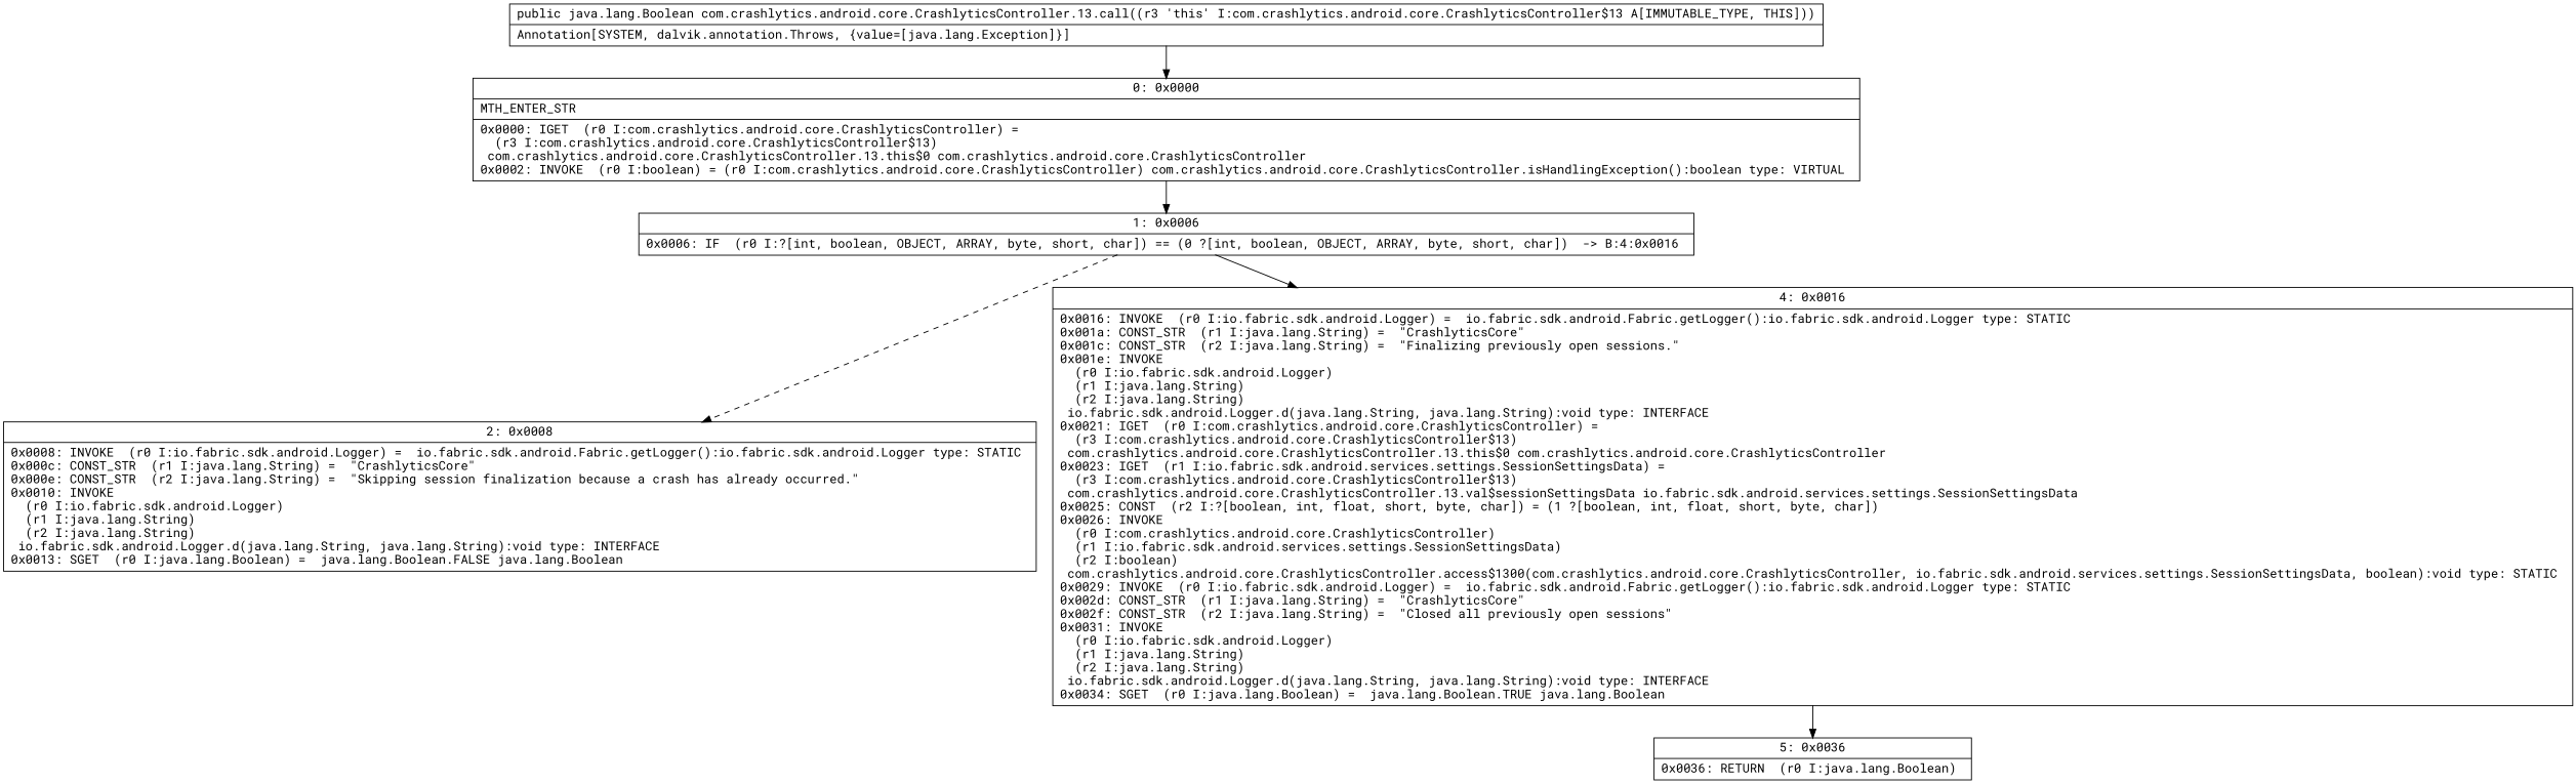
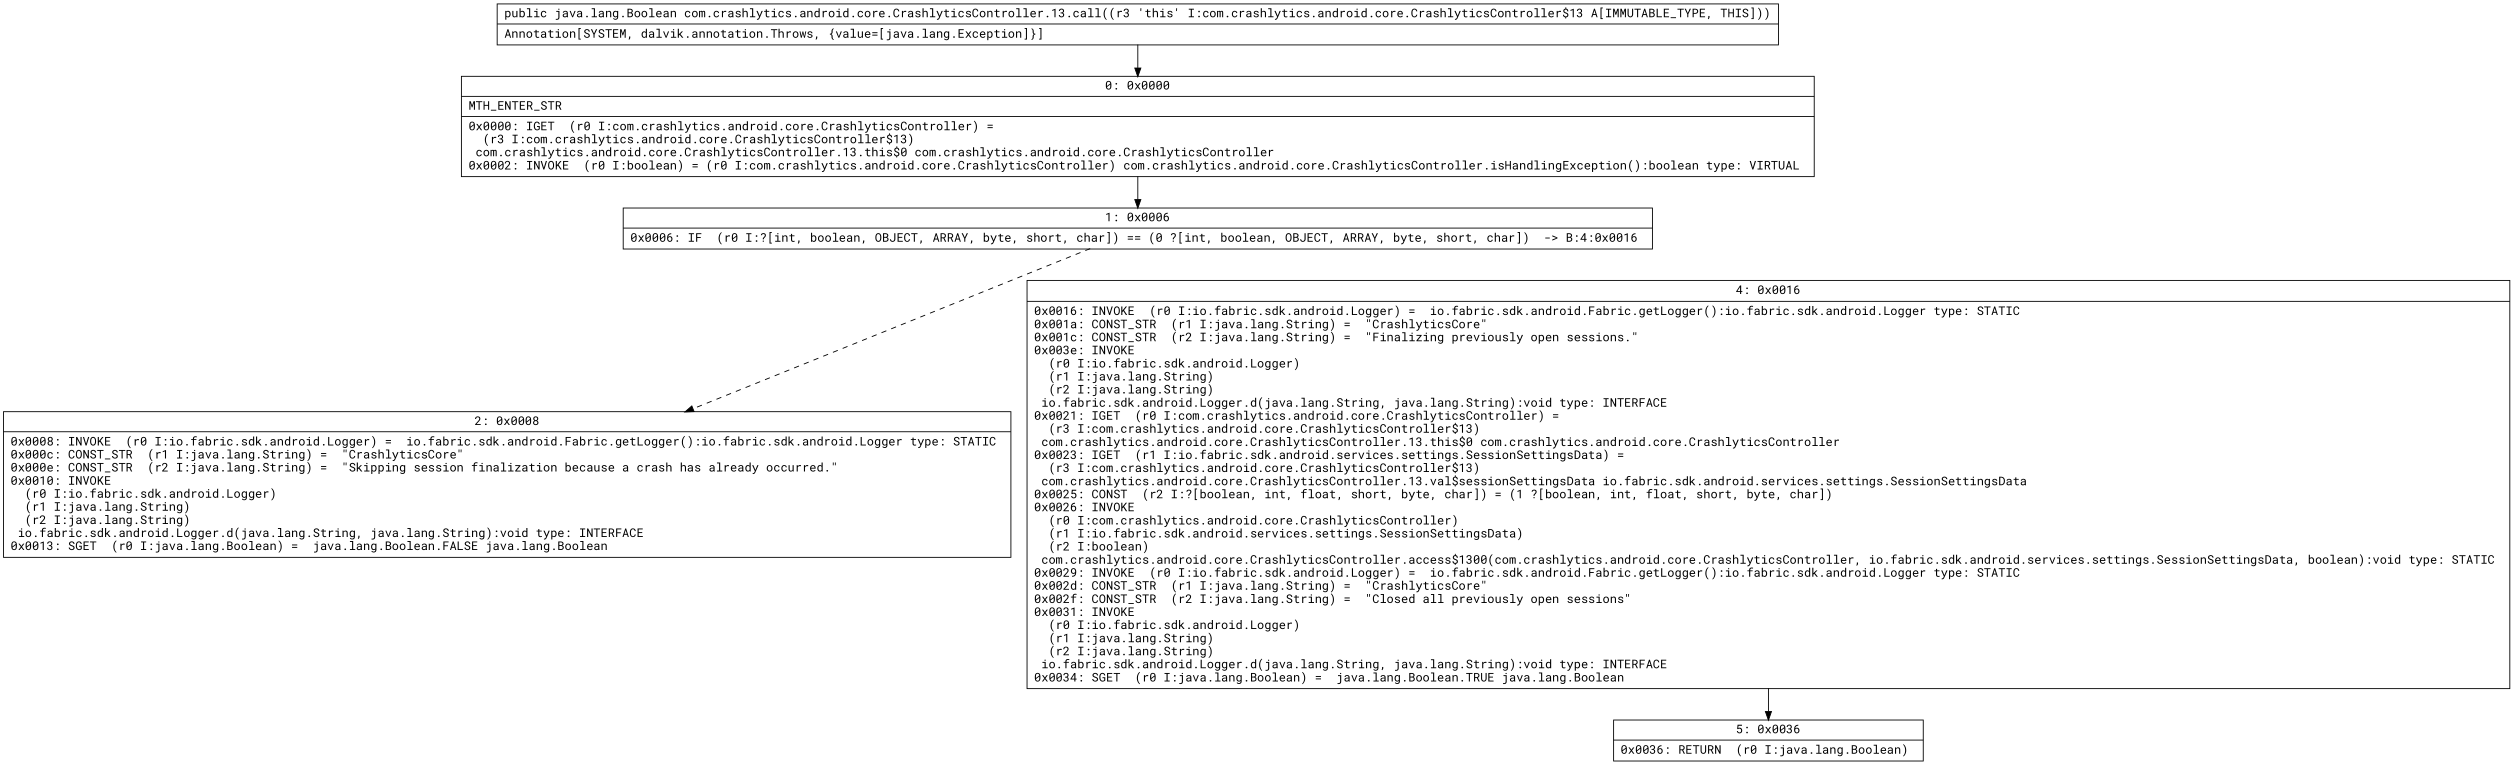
  digraph {
    fontname="Roboto Mono"
    node [fontname="Roboto Mono" shape=record]
    edge [fontname="Roboto Mono"]
    n1 [label="{0\:\ 0x0000|MTH_ENTER_STR\l|0x0000: IGET  (r0 I:com.crashlytics.android.core.CrashlyticsController) = \l  (r3 I:com.crashlytics.android.core.CrashlyticsController$13)\l com.crashlytics.android.core.CrashlyticsController.13.this$0 com.crashlytics.android.core.CrashlyticsController \l0x0002: INVOKE  (r0 I:boolean) = (r0 I:com.crashlytics.android.core.CrashlyticsController) com.crashlytics.android.core.CrashlyticsController.isHandlingException():boolean type: VIRTUAL \l}"]
    n2 [label="{1\:\ 0x0006|0x0006: IF  (r0 I:?[int, boolean, OBJECT, ARRAY, byte, short, char]) == (0 ?[int, boolean, OBJECT, ARRAY, byte, short, char])  \-\> B:4:0x0016 \l}"]
    n3 [label="{2\:\ 0x0008|0x0008: INVOKE  (r0 I:io.fabric.sdk.android.Logger) =  io.fabric.sdk.android.Fabric.getLogger():io.fabric.sdk.android.Logger type: STATIC \l0x000c: CONST_STR  (r1 I:java.lang.String) =  \"CrashlyticsCore\" \l0x000e: CONST_STR  (r2 I:java.lang.String) =  \"Skipping session finalization because a crash has already occurred.\" \l0x0010: INVOKE  \l  (r0 I:io.fabric.sdk.android.Logger)\l  (r1 I:java.lang.String)\l  (r2 I:java.lang.String)\l io.fabric.sdk.android.Logger.d(java.lang.String, java.lang.String):void type: INTERFACE \l0x0013: SGET  (r0 I:java.lang.Boolean) =  java.lang.Boolean.FALSE java.lang.Boolean \l}"]
-   n4 [label="{4\:\ 0x0016|0x0016: INVOKE  (r0 I:io.fabric.sdk.android.Logger) =  io.fabric.sdk.android.Fabric.getLogger():io.fabric.sdk.android.Logger type: STATIC \l0x001a: CONST_STR  (r1 I:java.lang.String) =  \"CrashlyticsCore\" \l0x001c: CONST_STR  (r2 I:java.lang.String) =  \"Finalizing previously open sessions.\" \l0x001e: INVOKE  \l  (r0 I:io.fabric.sdk.android.Logger)\l  (r1 I:java.lang.String)\l  (r2 I:java.lang.String)\l io.fabric.sdk.android.Logger.d(java.lang.String, java.lang.String):void type: INTERFACE \l0x0021: IGET  (r0 I:com.crashlytics.android.core.CrashlyticsController) = \l  (r3 I:com.crashlytics.android.core.CrashlyticsController$13)\l com.crashlytics.android.core.CrashlyticsController.13.this$0 com.crashlytics.android.core.CrashlyticsController \l0x0023: IGET  (r1 I:io.fabric.sdk.android.services.settings.SessionSettingsData) = \l  (r3 I:com.crashlytics.android.core.CrashlyticsController$13)\l com.crashlytics.android.core.CrashlyticsController.13.val$sessionSettingsData io.fabric.sdk.android.services.settings.SessionSettingsData \l0x0025: CONST  (r2 I:?[boolean, int, float, short, byte, char]) = (1 ?[boolean, int, float, short, byte, char]) \l0x0026: INVOKE  \l  (r0 I:com.crashlytics.android.core.CrashlyticsController)\l  (r1 I:io.fabric.sdk.android.services.settings.SessionSettingsData)\l  (r2 I:boolean)\l com.crashlytics.android.core.CrashlyticsController.access$1300(com.crashlytics.android.core.CrashlyticsController, io.fabric.sdk.android.services.settings.SessionSettingsData, boolean):void type: STATIC \l0x0029: INVOKE  (r0 I:io.fabric.sdk.android.Logger) =  io.fabric.sdk.android.Fabric.getLogger():io.fabric.sdk.android.Logger type: STATIC \l0x002d: CONST_STR  (r1 I:java.lang.String) =  \"CrashlyticsCore\" \l0x002f: CONST_STR  (r2 I:java.lang.String) =  \"Closed all previously open sessions\" \l0x0031: INVOKE  \l  (r0 I:io.fabric.sdk.android.Logger)\l  (r1 I:java.lang.String)\l  (r2 I:java.lang.String)\l io.fabric.sdk.android.Logger.d(java.lang.String, java.lang.String):void type: INTERFACE \l0x0034: SGET  (r0 I:java.lang.Boolean) =  java.lang.Boolean.TRUE java.lang.Boolean \l}"]
+   n4 [label="{4\:\ 0x0016|0x0016: INVOKE  (r0 I:io.fabric.sdk.android.Logger) =  io.fabric.sdk.android.Fabric.getLogger():io.fabric.sdk.android.Logger type: STATIC \l0x001a: CONST_STR  (r1 I:java.lang.String) =  \"CrashlyticsCore\" \l0x001c: CONST_STR  (r2 I:java.lang.String) =  \"Finalizing previously open sessions.\" \l0x003e: INVOKE  \l  (r0 I:io.fabric.sdk.android.Logger)\l  (r1 I:java.lang.String)\l  (r2 I:java.lang.String)\l io.fabric.sdk.android.Logger.d(java.lang.String, java.lang.String):void type: INTERFACE \l0x0021: IGET  (r0 I:com.crashlytics.android.core.CrashlyticsController) = \l  (r3 I:com.crashlytics.android.core.CrashlyticsController$13)\l com.crashlytics.android.core.CrashlyticsController.13.this$0 com.crashlytics.android.core.CrashlyticsController \l0x0023: IGET  (r1 I:io.fabric.sdk.android.services.settings.SessionSettingsData) = \l  (r3 I:com.crashlytics.android.core.CrashlyticsController$13)\l com.crashlytics.android.core.CrashlyticsController.13.val$sessionSettingsData io.fabric.sdk.android.services.settings.SessionSettingsData \l0x0025: CONST  (r2 I:?[boolean, int, float, short, byte, char]) = (1 ?[boolean, int, float, short, byte, char]) \l0x0026: INVOKE  \l  (r0 I:com.crashlytics.android.core.CrashlyticsController)\l  (r1 I:io.fabric.sdk.android.services.settings.SessionSettingsData)\l  (r2 I:boolean)\l com.crashlytics.android.core.CrashlyticsController.access$1300(com.crashlytics.android.core.CrashlyticsController, io.fabric.sdk.android.services.settings.SessionSettingsData, boolean):void type: STATIC \l0x0029: INVOKE  (r0 I:io.fabric.sdk.android.Logger) =  io.fabric.sdk.android.Fabric.getLogger():io.fabric.sdk.android.Logger type: STATIC \l0x002d: CONST_STR  (r1 I:java.lang.String) =  \"CrashlyticsCore\" \l0x002f: CONST_STR  (r2 I:java.lang.String) =  \"Closed all previously open sessions\" \l0x0031: INVOKE  \l  (r0 I:io.fabric.sdk.android.Logger)\l  (r1 I:java.lang.String)\l  (r2 I:java.lang.String)\l io.fabric.sdk.android.Logger.d(java.lang.String, java.lang.String):void type: INTERFACE \l0x0034: SGET  (r0 I:java.lang.Boolean) =  java.lang.Boolean.TRUE java.lang.Boolean \l}"]
    n5 [label="{5\:\ 0x0036|0x0036: RETURN  (r0 I:java.lang.Boolean) \l}"]
    n6 [label="{public java.lang.Boolean com.crashlytics.android.core.CrashlyticsController.13.call((r3 'this' I:com.crashlytics.android.core.CrashlyticsController$13 A[IMMUTABLE_TYPE, THIS]))  | Annotation[SYSTEM, dalvik.annotation.Throws, \{value=[java.lang.Exception]\}]\l}"]
    n1 -> n2
    n2 -> n3 [style=dashed]
-   n2 -> n4
    n4 -> n5
    n6 -> n1
  }
